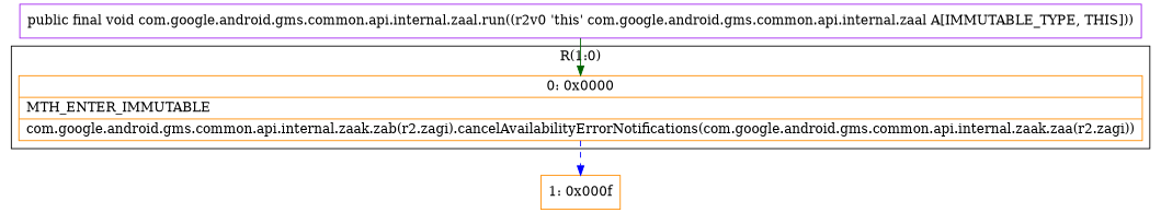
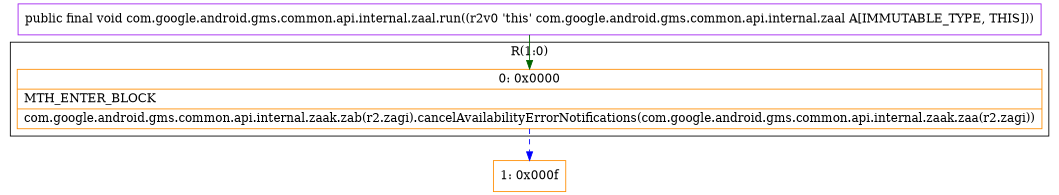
  digraph {
    node [color=darkorange shape=record]
-   n1 [label="{0\:\ 0x0000|MTH_ENTER_IMMUTABLE\l|com.google.android.gms.common.api.internal.zaak.zab(r2.zagi).cancelAvailabilityErrorNotifications(com.google.android.gms.common.api.internal.zaak.zaa(r2.zagi))\l}"]
+   n1 [label="{0\:\ 0x0000|MTH_ENTER_BLOCK\l|com.google.android.gms.common.api.internal.zaak.zab(r2.zagi).cancelAvailabilityErrorNotifications(com.google.android.gms.common.api.internal.zaak.zaa(r2.zagi))\l}"]
    n2 [label="{1\:\ 0x000f}"]
    n3 [label="{public final void com.google.android.gms.common.api.internal.zaal.run((r2v0 'this' com.google.android.gms.common.api.internal.zaal A[IMMUTABLE_TYPE, THIS])) }" color=purple]
    subgraph cluster_1 {
      label="R(1:0)"
      n1
    }
    n1 -> n2 [color=blue style=dashed]
    n3 -> n1 [color=darkgreen style=solid]
  }
